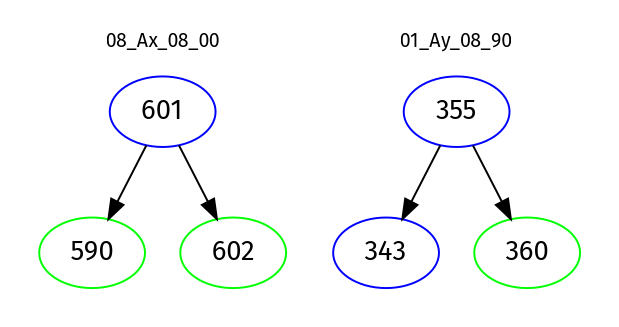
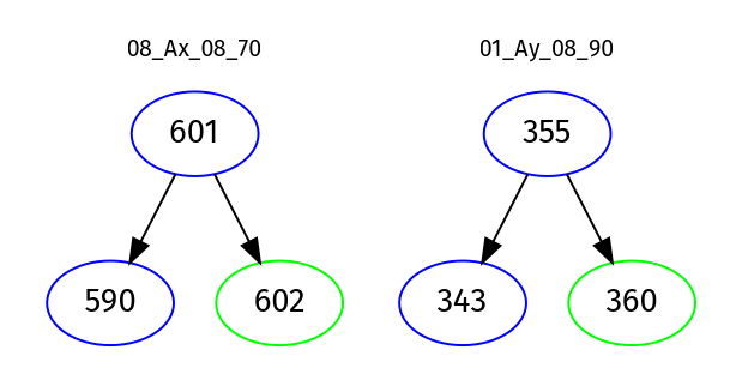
  digraph {
    fontname="Fira Sans"
    node [color=blue fontname="Fira Sans"]
    edge [color=black fontname="Fira Sans"]
    n1 [label=601]
-   n2 [color=green label=590]
+   n2 [label=590]
    n3 [color=green label=602]
    n4 [label=355]
    n5 [label=343]
    n6 [color=green label=360]
    subgraph cluster_1 {
      color=white
      fontsize=10
-     label="08_Ax_08_00"
+     label="08_Ax_08_70"
      n1
      n2
      n3
    }
    subgraph cluster_2 {
      color=white
      fontsize=10
      label="01_Ay_08_90"
      n4
      n5
      n6
    }
    n1 -> n2
    n1 -> n3
    n4 -> n5
    n4 -> n6
  }
